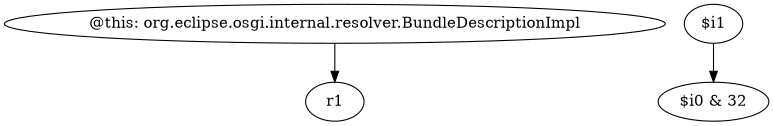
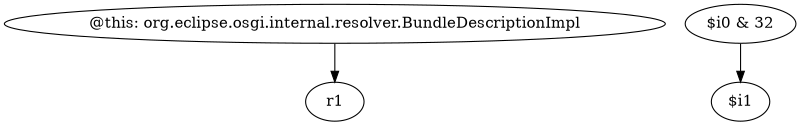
  digraph {
    n1 [label="@this: org.eclipse.osgi.internal.resolver.BundleDescriptionImpl"]
    n2 [label=r1]
    n3 [label="$i0 & 32"]
    n4 [label="$i1"]
    n1 -> n2
-   n4 -> n3
+   n3 -> n4
  }
